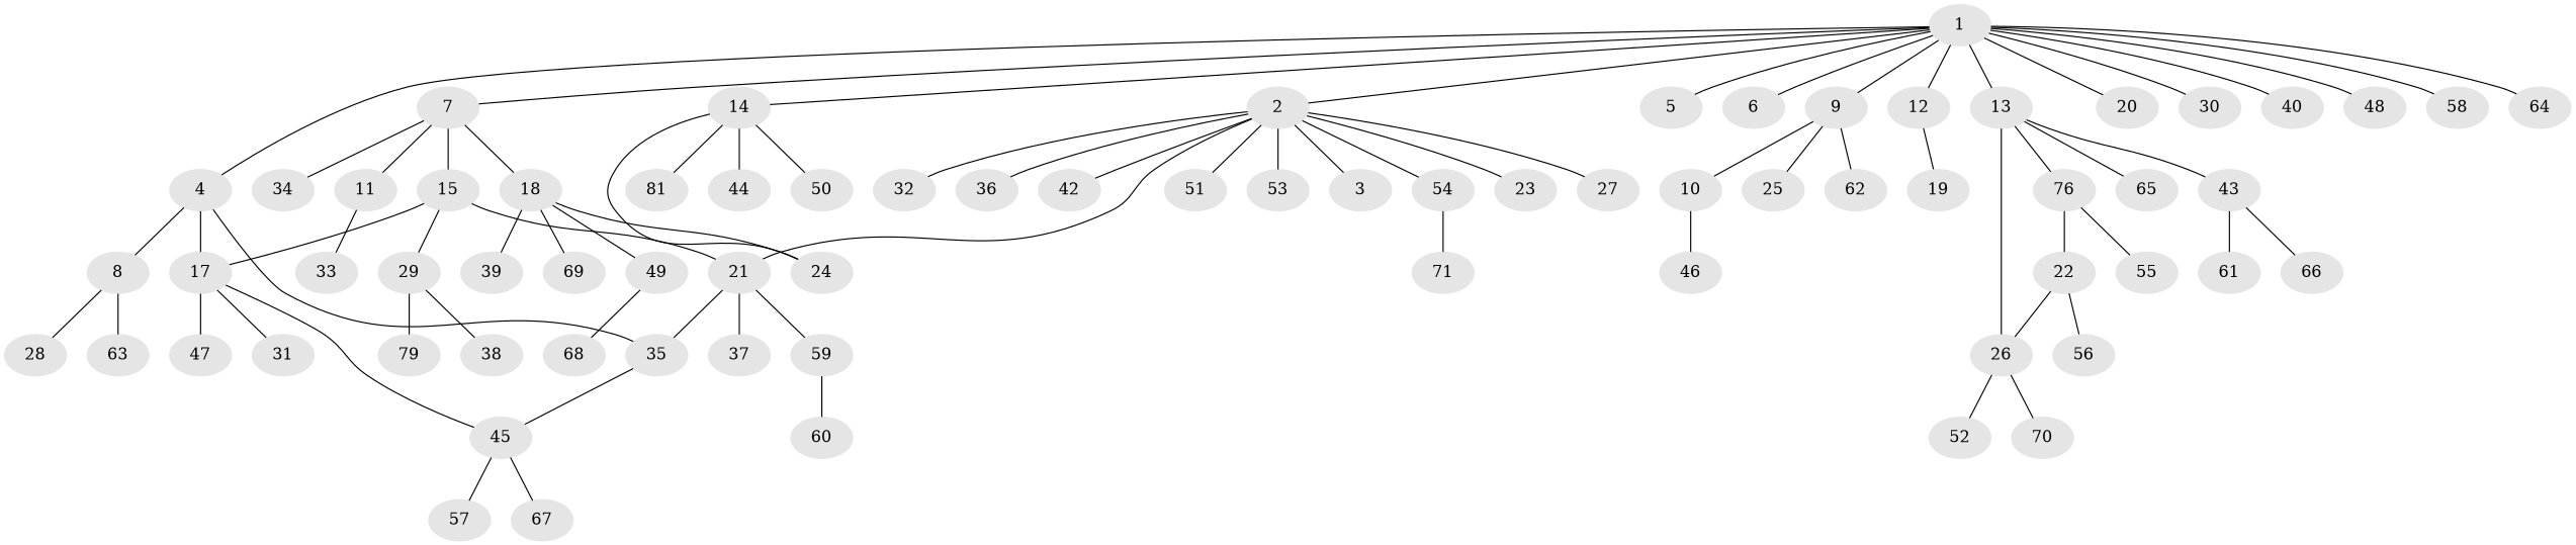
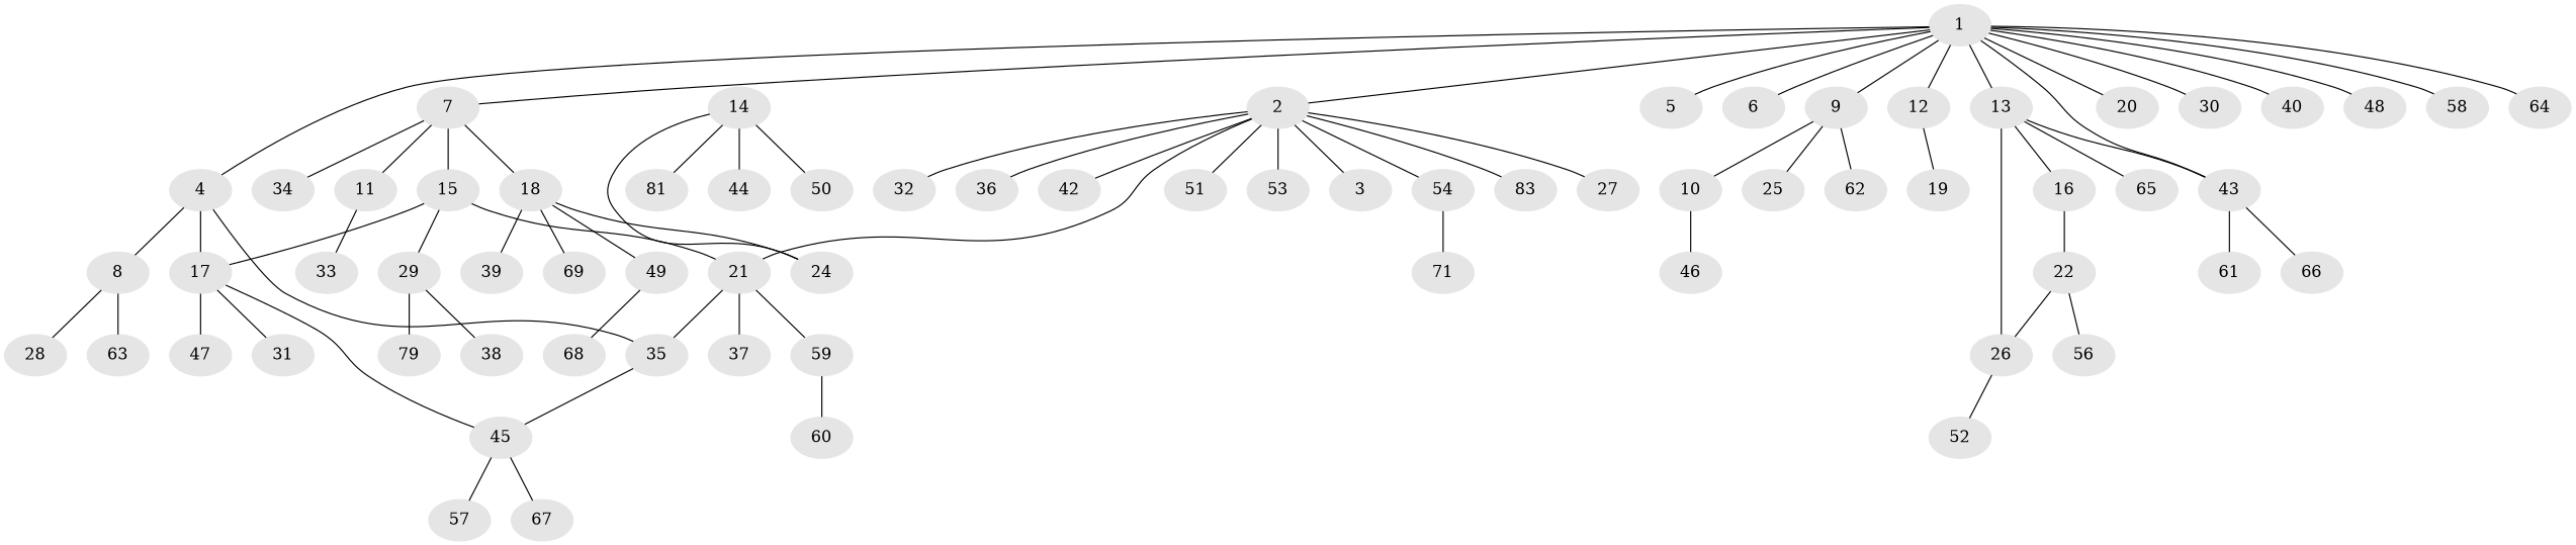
  graph {
    node [color=gray90 style=filled]
    1
    2
    4
    5
    6
    7
    9
    12
    13
    14
    20
    30
    40
    48
    58
    64
    3
    21
-   23
+   23 [label=83]
    27
    32
    36
    42
    51
    53
    54
    8
    17
    35
    11
    15
    18
    34
    10
    25
    62
    19
-   16 [label=76]
+   16
    26
    43
    65
    24
    n43 [label=81]
    44
    50
    37
    59
    71
    28
    63
    31
    45
    47
    33
    29
    39
    49
    69
    46
    22
-   55
    52
-   70
    61
    66
    38
    n67 [label=79]
    56
    57
    67
    68
    60
    1 -- 2
    1 -- 4
    1 -- 5
    1 -- 6
    1 -- 7
    1 -- 9
    1 -- 12
    1 -- 13
-   1 -- 14
+   1 -- 43
    1 -- 20
    1 -- 30
    1 -- 40
    1 -- 48
    1 -- 58
    1 -- 64
    2 -- 3
    2 -- 21
    2 -- 23
    2 -- 27
    2 -- 32
    2 -- 36
    2 -- 42
    2 -- 51
    2 -- 53
    2 -- 54
    4 -- 8
    4 -- 17
    4 -- 35
    7 -- 11
    7 -- 15
    7 -- 18
    7 -- 34
    9 -- 10
    9 -- 25
    9 -- 62
    12 -- 19
    13 -- 16
    13 -- 26
    13 -- 43
    13 -- 65
    14 -- 24
    14 -- n43
    14 -- 44
    14 -- 50
    21 -- 35
    21 -- 37
    21 -- 59
    54 -- 71
    8 -- 28
    8 -- 63
    17 -- 31
    17 -- 45
    17 -- 47
    35 -- 45
    11 -- 33
    15 -- 21
    15 -- 17
    15 -- 29
    18 -- 24
    18 -- 39
    18 -- 49
    18 -- 69
    10 -- 46
    16 -- 22
-   16 -- 55
    26 -- 52
-   26 -- 70
    43 -- 61
    43 -- 66
    59 -- 60
    45 -- 57
    45 -- 67
    29 -- 38
    29 -- n67
    49 -- 68
    22 -- 26
    22 -- 56
  }
